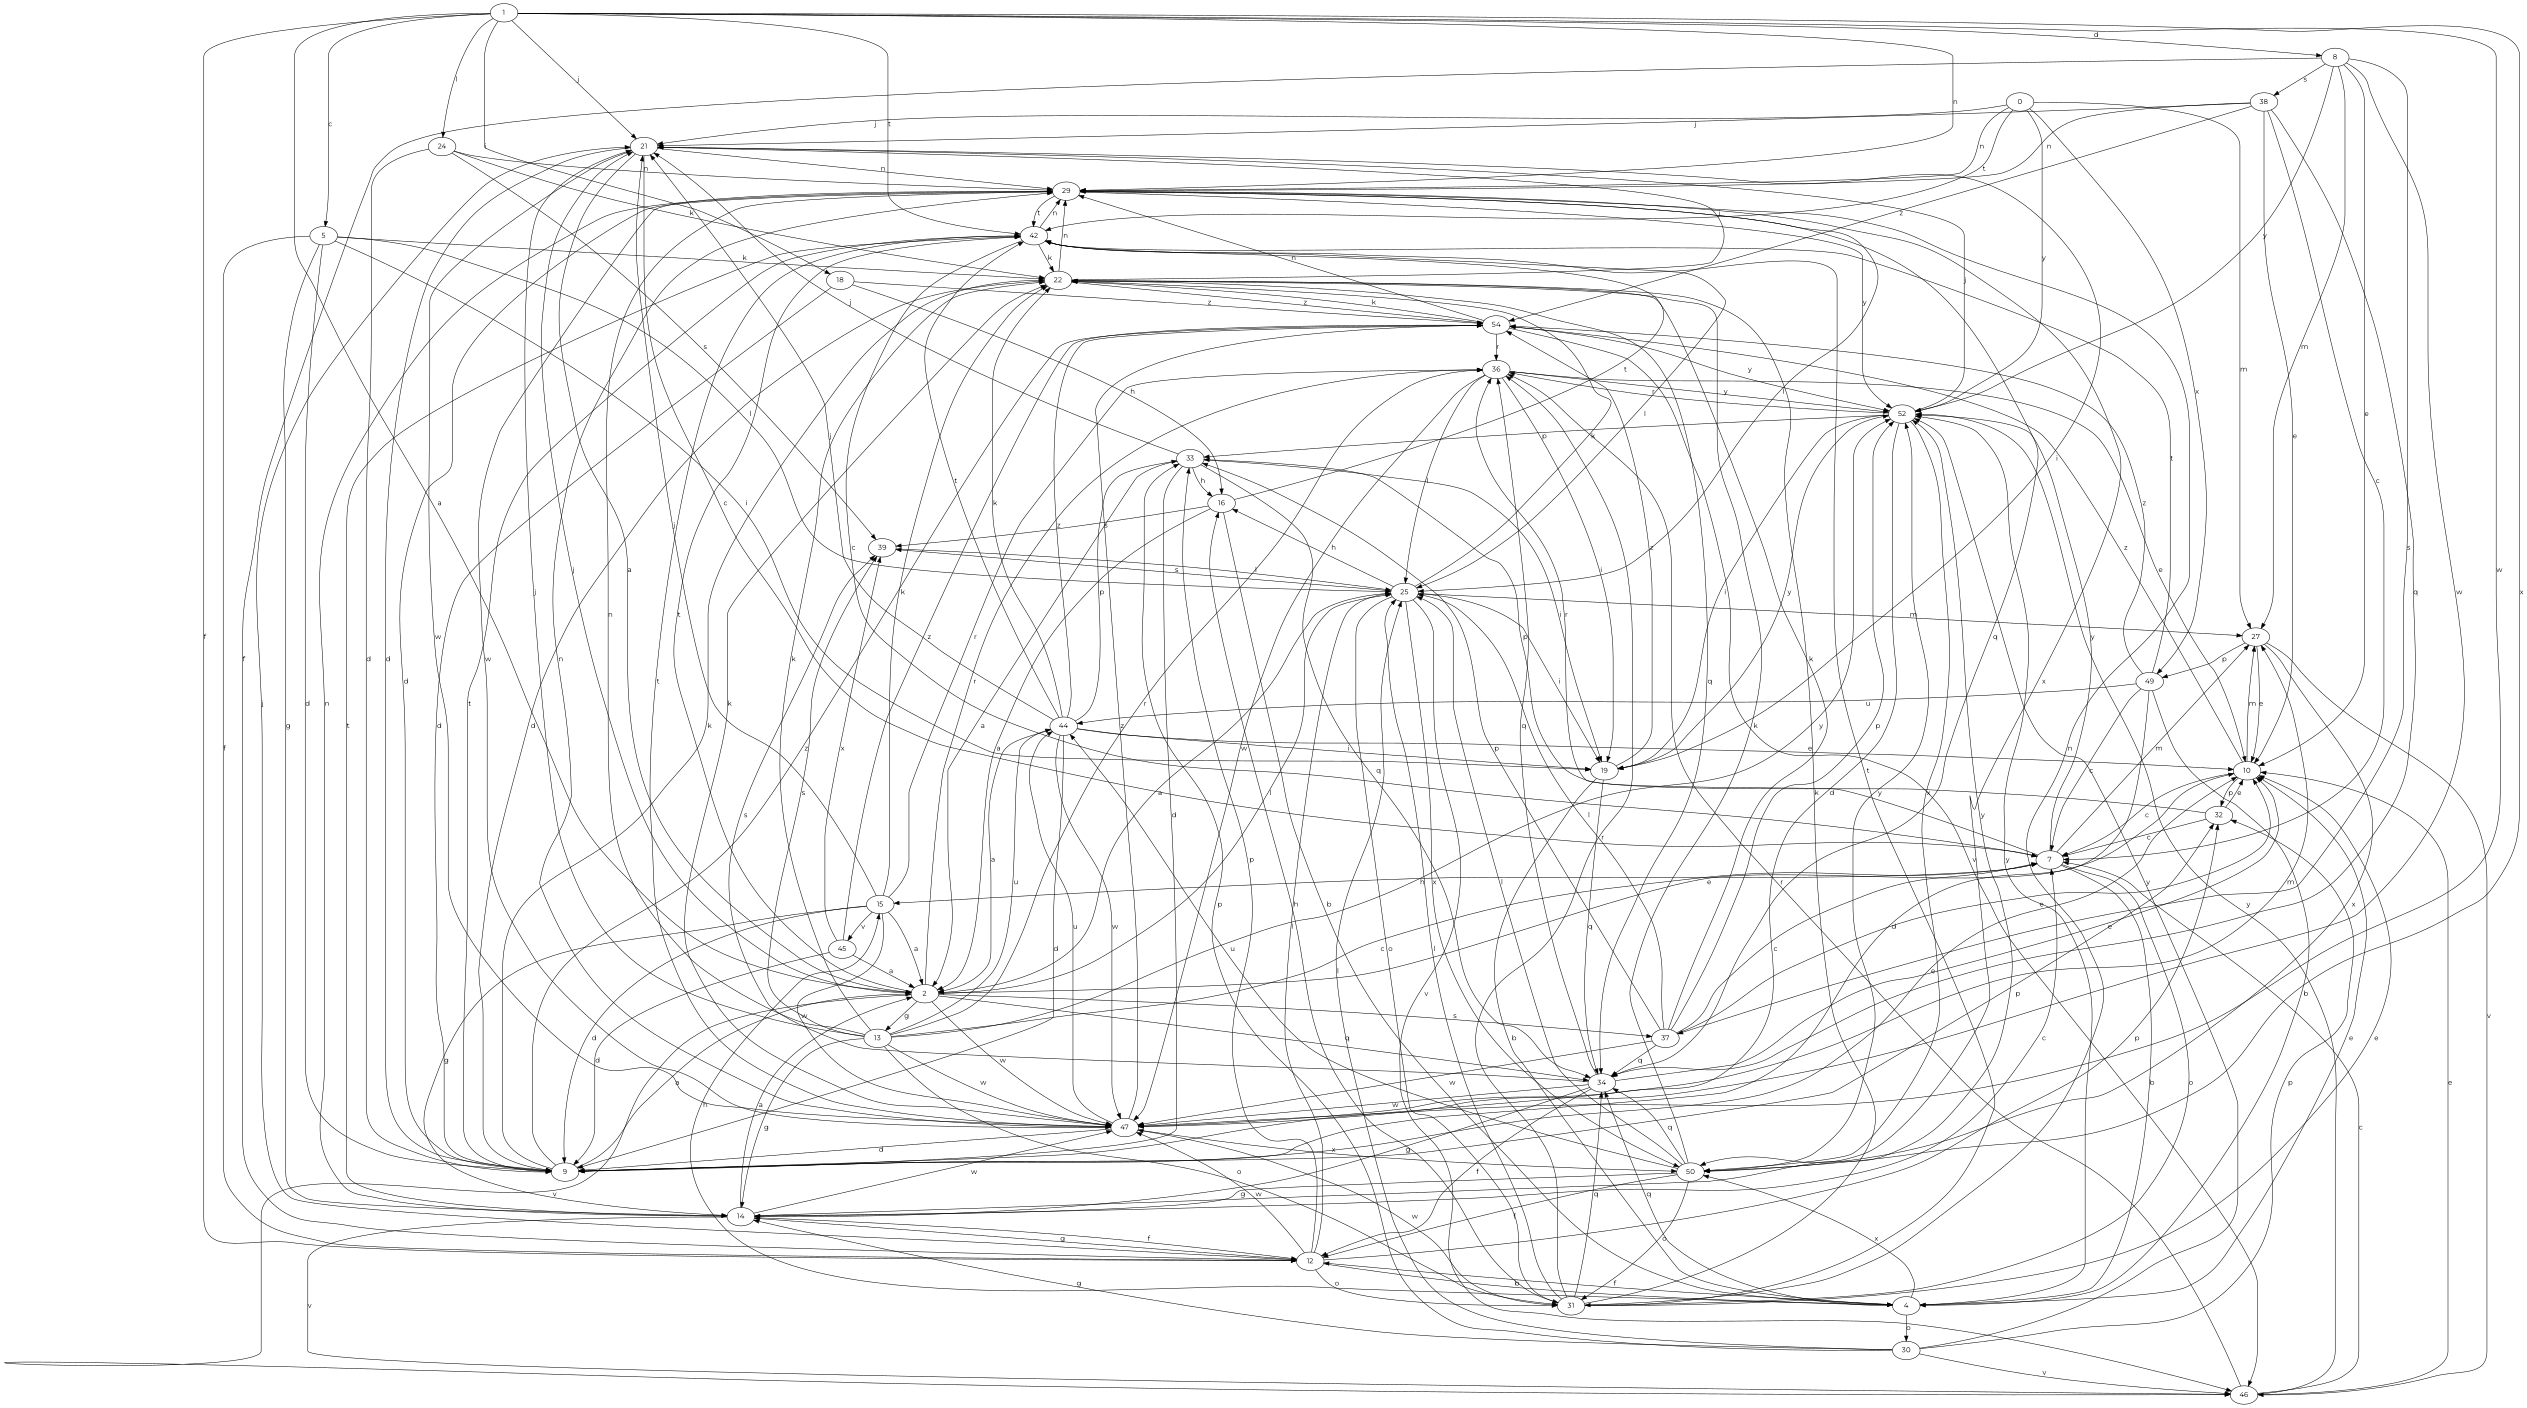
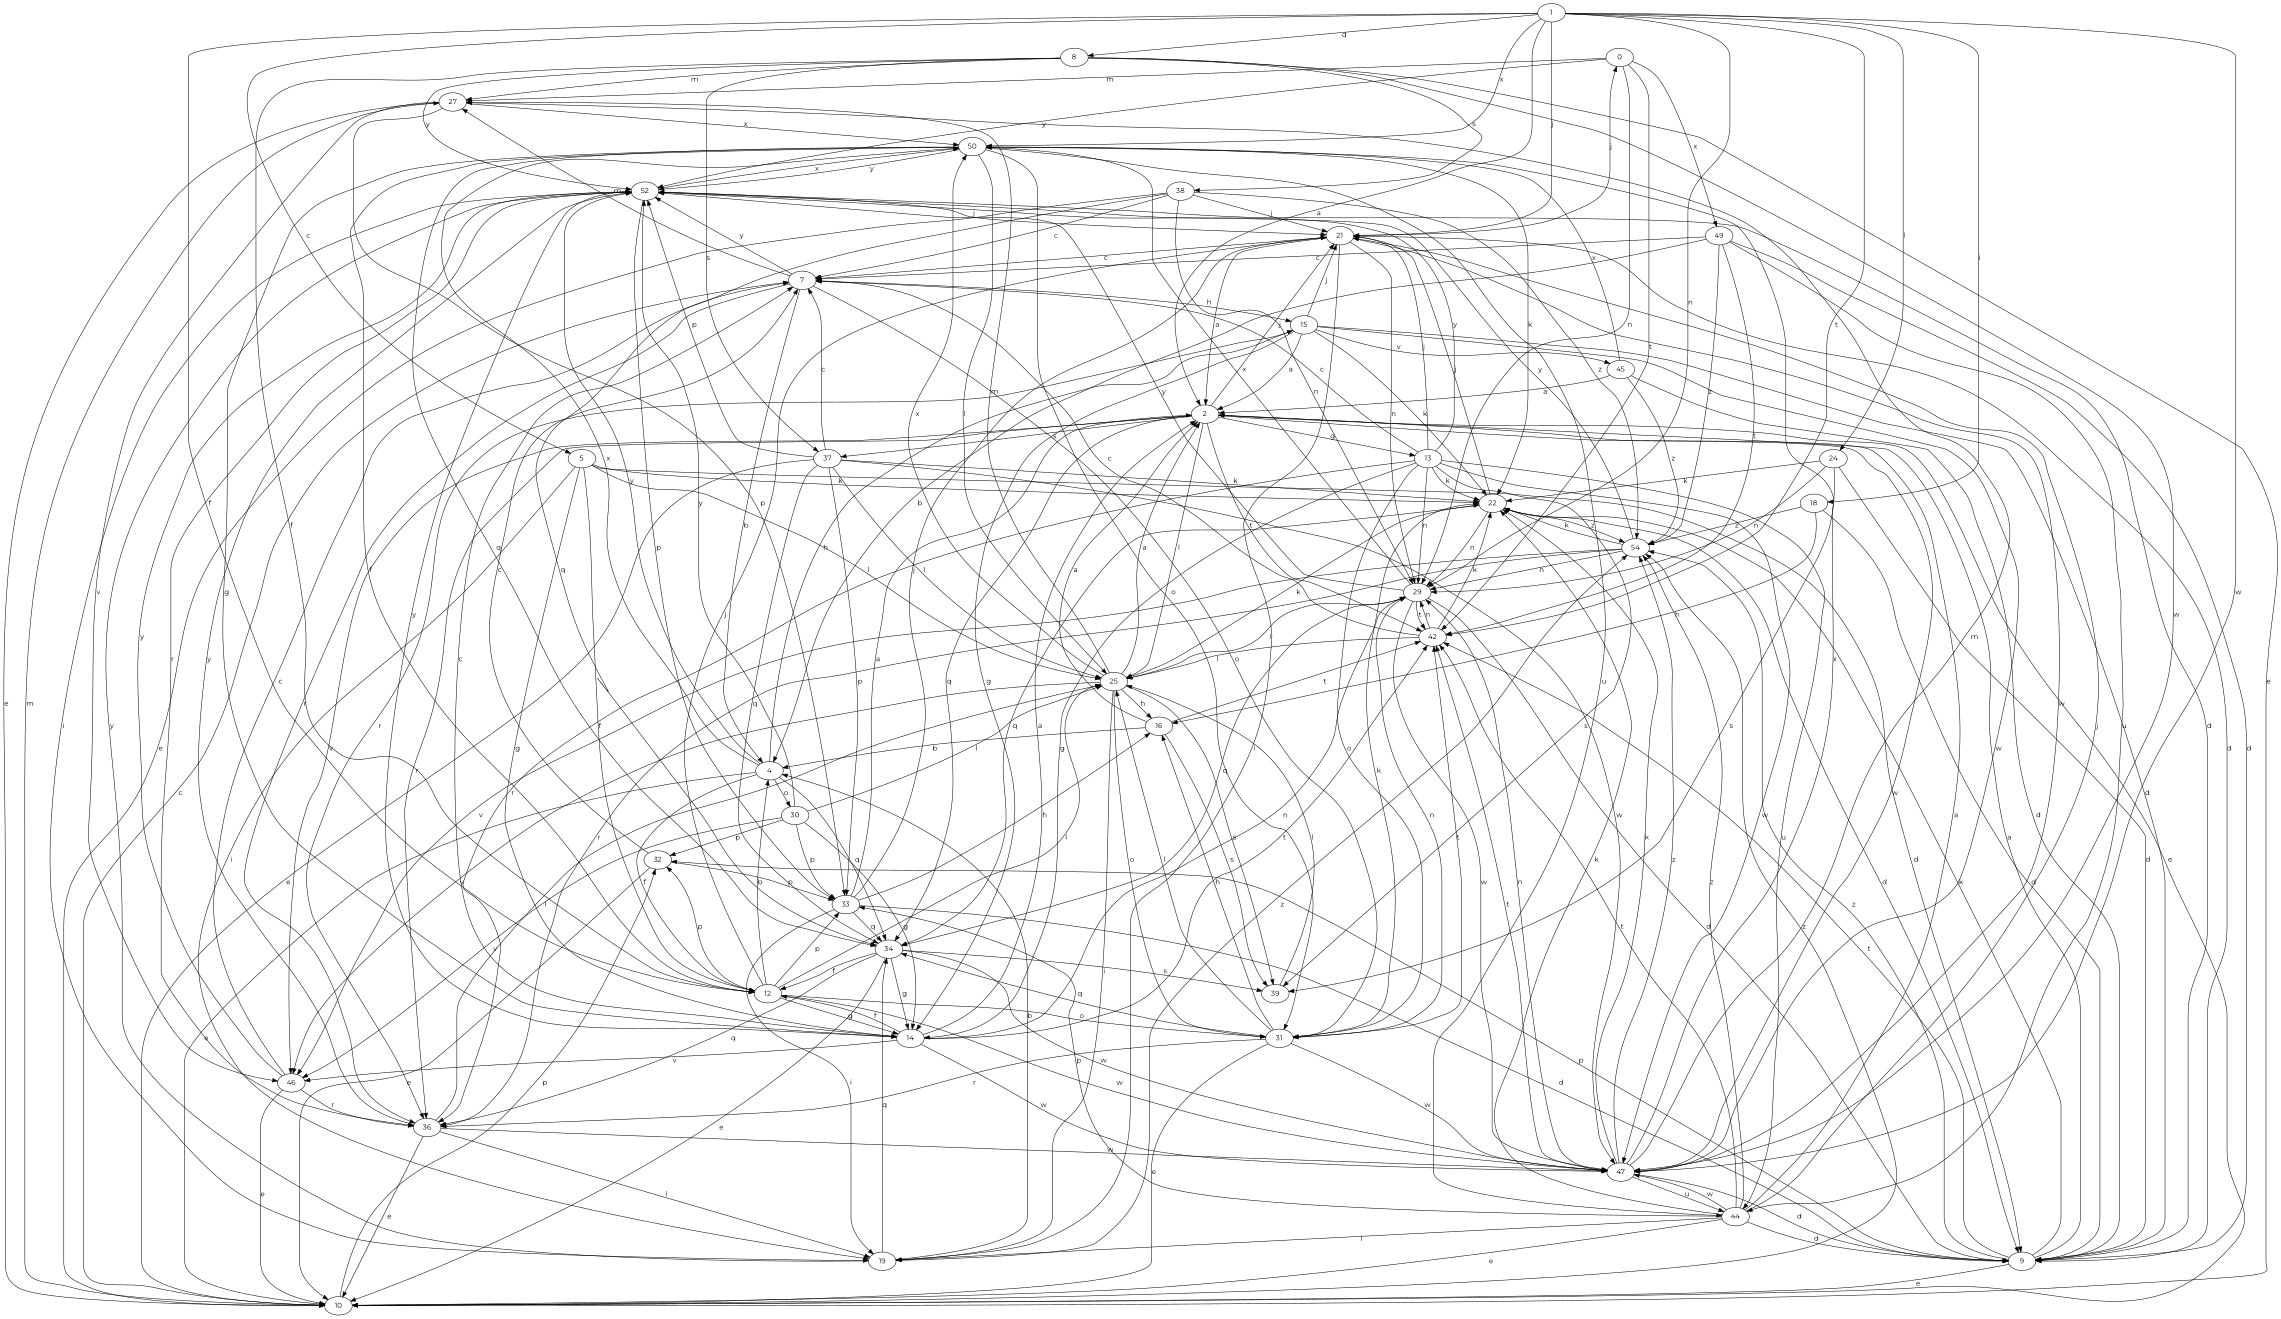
  strict digraph {
    fontname=Montserrat
    node [fontname=Montserrat]
    edge [fontname=Montserrat]
    0
    21
    27
    29
    42
    49
    52
    2
    47
    9
    19
    7
    50
    10
    46
    33
    25
    34
    22
    54
    4
    44
    36
    1
    5
    8
    12
    18
    24
    13
    37
    14
    38
    32
    31
    16
    39
    45
    15
    30
-   0 -> 21 [label=j]
+   21 -> 0 [label=j]
    0 -> 27 [label=m]
    0 -> 29 [label=n]
    0 -> 42 [label=t]
    0 -> 49 [label=x]
    0 -> 52 [label=y]
    21 -> 29 [label=n]
    21 -> 2 [label=a]
    21 -> 47 [label=w]
    21 -> 9 [label=d]
    21 -> 19 [label=i]
    21 -> 7 [label=c]
    27 -> 50 [label=x]
    27 -> 10 [label=e]
    27 -> 46 [label=v]
-   27 -> 49 [label=p]
+   27 -> 33 [label=p]
    29 -> 42 [label=t]
    29 -> 52 [label=y]
    29 -> 47 [label=w]
    29 -> 9 [label=d]
    29 -> 50 [label=x]
    29 -> 25 [label=l]
    29 -> 34 [label=q]
    42 -> 29 [label=n]
    42 -> 7 [label=c]
    42 -> 25 [label=l]
    42 -> 22 [label=k]
    49 -> 42 [label=t]
    49 -> 9 [label=d]
    49 -> 7 [label=c]
    49 -> 54 [label=z]
    49 -> 4 [label=b]
    49 -> 44 [label=u]
    52 -> 21 [label=j]
    52 -> 9 [label=d]
    52 -> 19 [label=i]
    52 -> 50 [label=x]
    52 -> 33 [label=p]
    52 -> 36 [label=r]
    2 -> 21 [label=j]
    2 -> 42 [label=t]
    2 -> 47 [label=w]
    2 -> 10 [label=e]
    2 -> 46 [label=v]
    2 -> 25 [label=l]
    2 -> 34 [label=q]
    2 -> 36 [label=r]
    2 -> 13 [label=g]
    2 -> 37 [label=s]
    47 -> 27 [label=m]
    47 -> 29 [label=n]
    47 -> 42 [label=t]
    47 -> 9 [label=d]
    47 -> 50 [label=x]
    47 -> 22 [label=k]
    47 -> 54 [label=z]
    47 -> 44 [label=u]
    9 -> 42 [label=t]
    9 -> 2 [label=a]
    9 -> 10 [label=e]
    9 -> 22 [label=k]
    9 -> 54 [label=z]
    9 -> 32 [label=p]
    19 -> 52 [label=y]
    19 -> 34 [label=q]
    19 -> 54 [label=z]
    19 -> 4 [label=b]
    7 -> 27 [label=m]
    7 -> 52 [label=y]
    7 -> 4 [label=b]
    7 -> 36 [label=r]
    7 -> 31 [label=o]
    7 -> 15 [label=h]
    50 -> 52 [label=y]
    50 -> 25 [label=l]
    50 -> 34 [label=q]
    50 -> 22 [label=k]
    50 -> 44 [label=u]
    50 -> 12 [label=f]
    50 -> 14 [label=g]
    50 -> 31 [label=o]
    10 -> 27 [label=m]
    10 -> 7 [label=c]
    10 -> 54 [label=z]
    10 -> 32 [label=p]
    46 -> 52 [label=y]
    46 -> 7 [label=c]
    46 -> 10 [label=e]
    46 -> 36 [label=r]
    33 -> 21 [label=j]
    33 -> 2 [label=a]
    33 -> 9 [label=d]
    33 -> 19 [label=i]
    33 -> 34 [label=q]
    33 -> 16 [label=h]
    25 -> 27 [label=m]
    25 -> 2 [label=a]
    25 -> 19 [label=i]
    25 -> 50 [label=x]
    25 -> 46 [label=v]
    25 -> 22 [label=k]
    25 -> 31 [label=o]
    25 -> 16 [label=h]
    25 -> 39 [label=s]
    34 -> 47 [label=w]
    34 -> 10 [label=e]
    34 -> 36 [label=q]
    34 -> 12 [label=f]
    34 -> 14 [label=g]
    34 -> 39 [label=s]
    22 -> 21 [label=j]
    22 -> 29 [label=n]
    22 -> 9 [label=d]
    22 -> 34 [label=q]
    22 -> 54 [label=z]
    54 -> 29 [label=n]
    54 -> 52 [label=y]
    54 -> 46 [label=v]
    54 -> 22 [label=k]
    54 -> 36 [label=r]
    4 -> 52 [label=y]
    4 -> 50 [label=x]
    4 -> 10 [label=e]
    4 -> 34 [label=q]
    4 -> 12 [label=f]
    4 -> 15 [label=h]
    4 -> 30 [label=o]
    44 -> 21 [label=j]
    44 -> 42 [label=t]
    44 -> 2 [label=a]
    44 -> 47 [label=w]
    44 -> 9 [label=d]
    44 -> 19 [label=i]
    44 -> 10 [label=e]
    44 -> 33 [label=p]
    44 -> 22 [label=k]
    44 -> 54 [label=z]
    36 -> 52 [label=y]
    36 -> 47 [label=w]
    36 -> 19 [label=i]
    36 -> 10 [label=e]
    36 -> 25 [label=l]
    1 -> 21 [label=j]
    1 -> 29 [label=n]
    1 -> 42 [label=t]
    1 -> 2 [label=a]
    1 -> 47 [label=w]
    1 -> 50 [label=x]
    1 -> 5 [label=c]
    1 -> 8 [label=d]
    1 -> 12 [label=f]
    1 -> 18 [label=i]
    1 -> 24 [label=l]
    5 -> 9 [label=d]
    5 -> 19 [label=i]
    5 -> 25 [label=l]
    5 -> 22 [label=k]
    5 -> 12 [label=f]
    5 -> 14 [label=g]
    8 -> 27 [label=m]
    8 -> 52 [label=y]
    8 -> 47 [label=w]
    8 -> 10 [label=e]
    8 -> 12 [label=f]
    8 -> 37 [label=s]
    8 -> 38 [label=s]
    12 -> 21 [label=j]
    12 -> 47 [label=w]
    12 -> 33 [label=p]
    12 -> 25 [label=l]
    12 -> 4 [label=b]
    12 -> 14 [label=g]
    12 -> 32 [label=p]
    12 -> 31 [label=o]
    18 -> 9 [label=d]
    18 -> 54 [label=z]
    18 -> 16 [label=h]
    24 -> 29 [label=n]
    24 -> 9 [label=d]
    24 -> 22 [label=k]
    24 -> 39 [label=s]
    13 -> 21 [label=j]
    13 -> 29 [label=n]
    13 -> 52 [label=y]
    13 -> 47 [label=w]
    13 -> 7 [label=c]
    13 -> 22 [label=k]
    13 -> 44 [label=u]
    13 -> 36 [label=r]
    13 -> 14 [label=g]
    13 -> 31 [label=o]
    13 -> 39 [label=s]
    37 -> 52 [label=p]
    37 -> 47 [label=w]
    37 -> 7 [label=c]
    37 -> 10 [label=e]
    37 -> 33 [label=p]
    37 -> 25 [label=l]
    37 -> 34 [label=q]
    37 -> 22 [label=k]
    14 -> 29 [label=n]
    14 -> 42 [label=t]
    14 -> 52 [label=y]
    14 -> 2 [label=a]
    14 -> 47 [label=w]
    14 -> 7 [label=c]
    14 -> 46 [label=v]
    14 -> 12 [label=f]
    38 -> 21 [label=j]
    38 -> 29 [label=n]
    38 -> 7 [label=c]
    38 -> 10 [label=e]
    38 -> 34 [label=q]
    38 -> 54 [label=z]
    32 -> 7 [label=c]
    32 -> 10 [label=e]
    32 -> 33 [label=p]
    31 -> 29 [label=n]
    31 -> 42 [label=t]
    31 -> 47 [label=w]
    31 -> 10 [label=e]
    31 -> 25 [label=l]
    31 -> 34 [label=q]
    31 -> 22 [label=k]
    31 -> 36 [label=r]
    31 -> 16 [label=h]
    16 -> 42 [label=t]
    16 -> 2 [label=a]
    16 -> 4 [label=b]
    16 -> 39 [label=s]
    39 -> 25 [label=l]
    45 -> 2 [label=a]
    45 -> 9 [label=d]
-   45 -> 39 [label=x]
+   45 -> 50 [label=x]
    45 -> 54 [label=z]
    15 -> 21 [label=j]
    15 -> 2 [label=a]
    15 -> 47 [label=w]
    15 -> 9 [label=d]
    15 -> 22 [label=k]
    15 -> 36 [label=r]
    15 -> 14 [label=g]
    15 -> 45 [label=v]
    30 -> 52 [label=y]
    30 -> 46 [label=v]
    30 -> 33 [label=p]
    30 -> 25 [label=l]
    30 -> 14 [label=g]
    30 -> 32 [label=p]
  }
